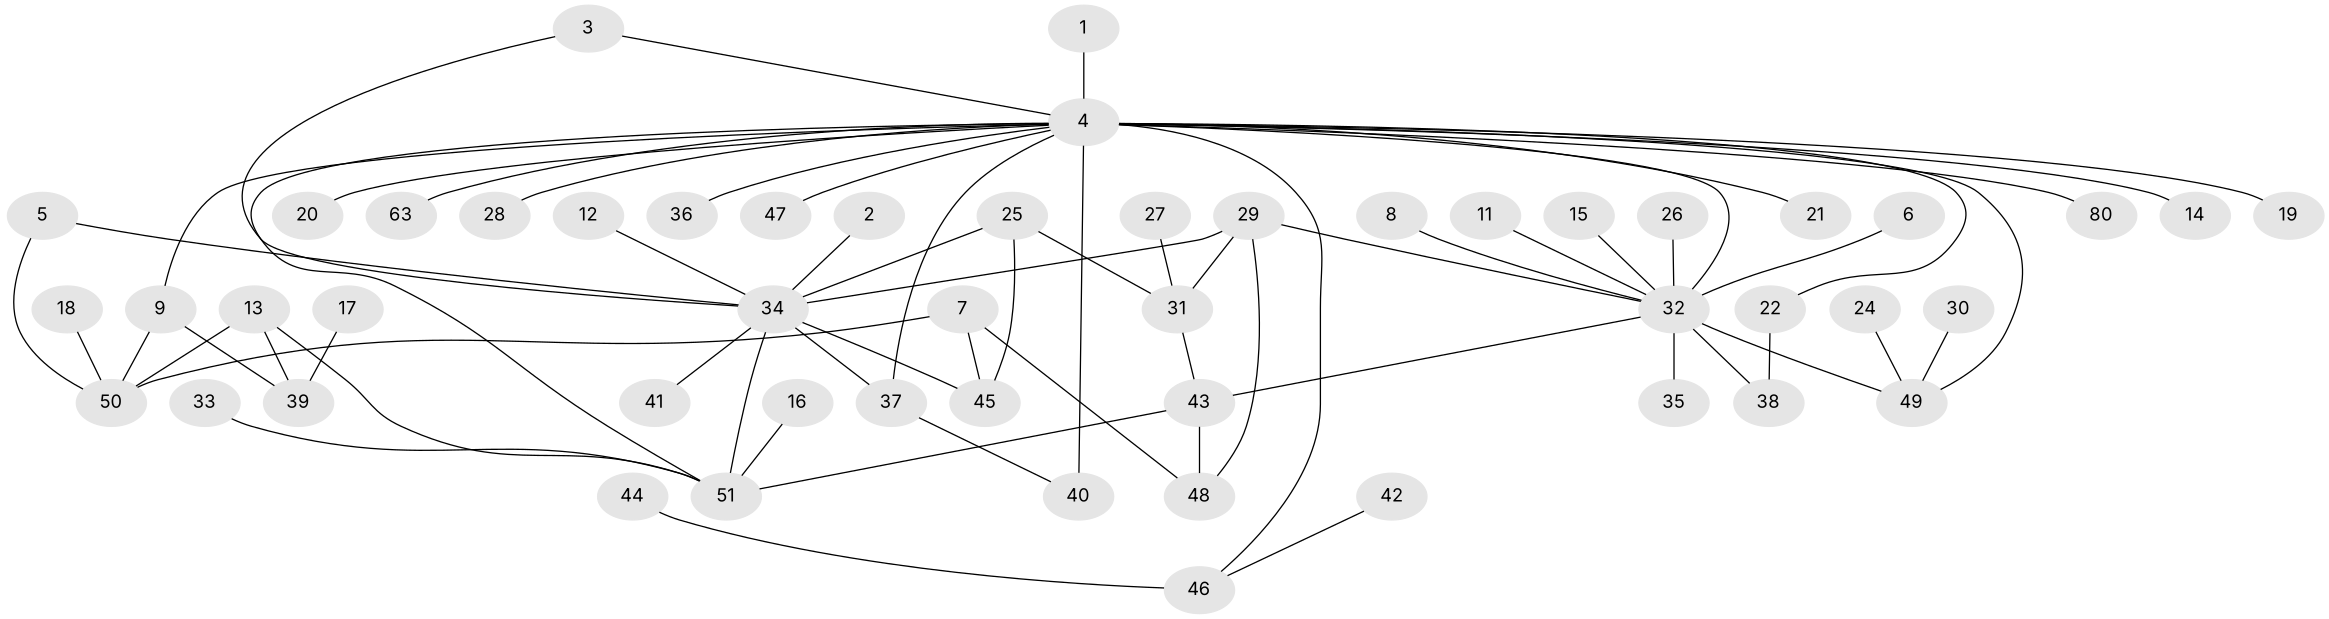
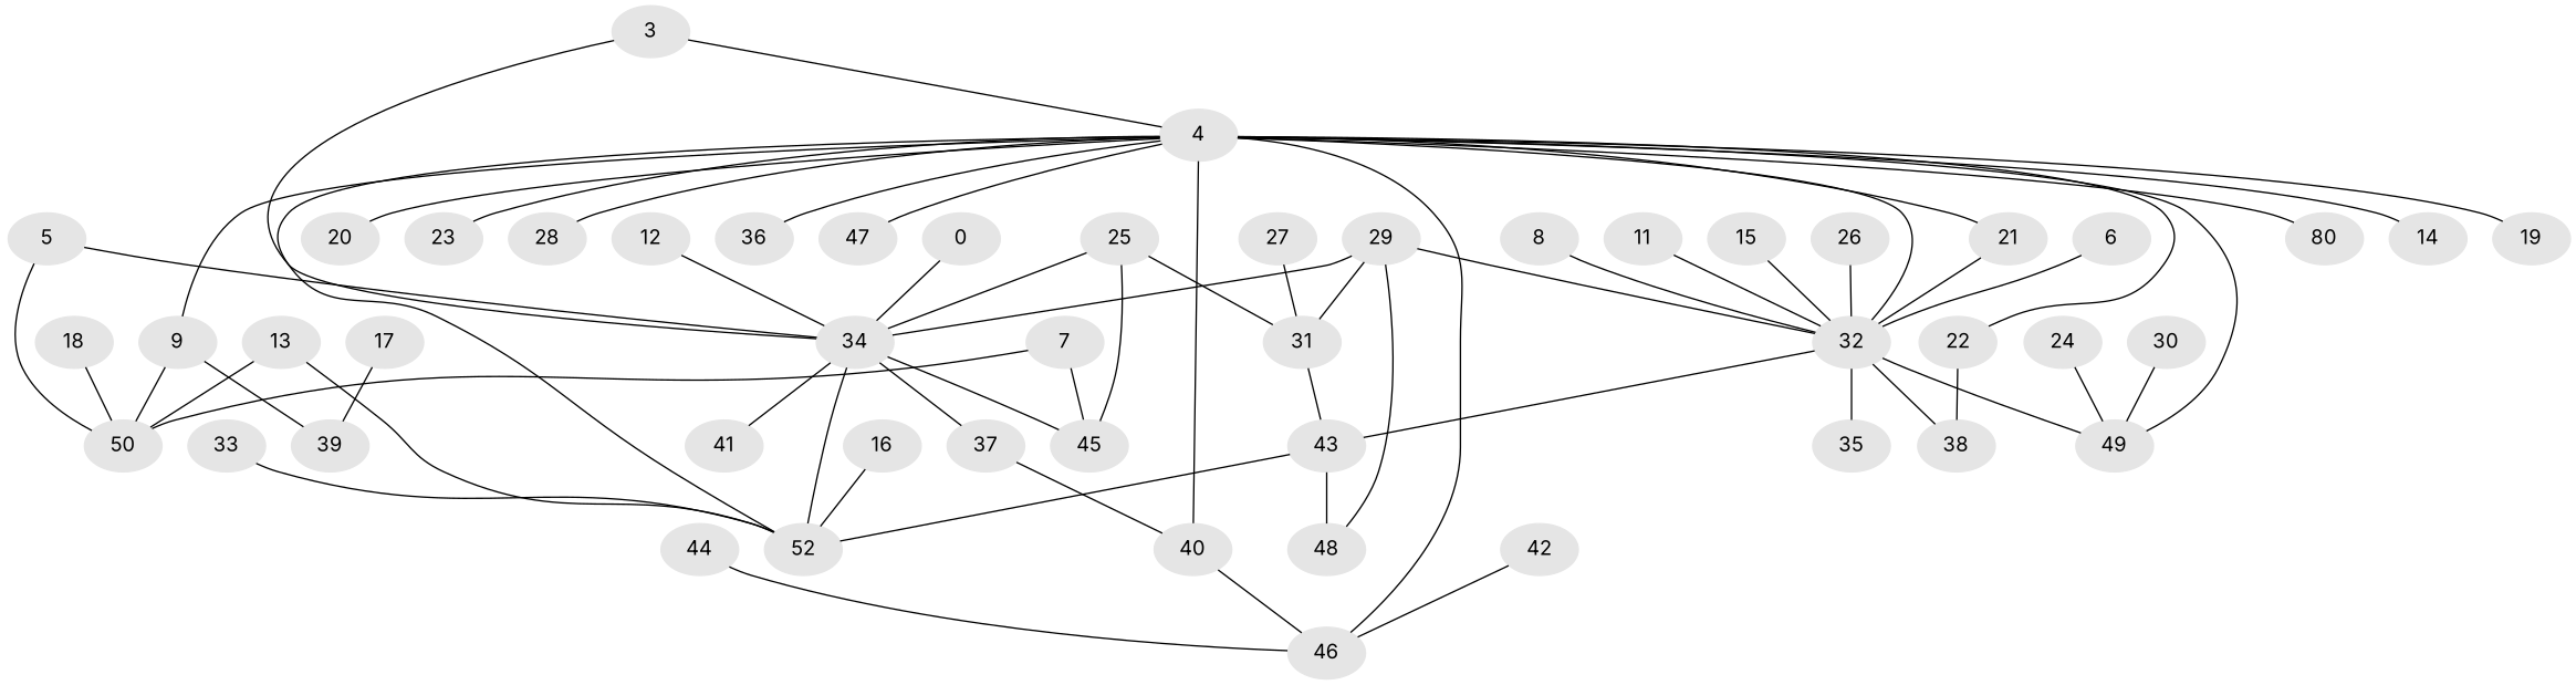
  graph {
    fontname=Inter
    node [color=gray90 fontname=Inter style=filled]
    edge [fontname=Inter weight=1.0]
-   1
    4
    9
    n4 [label=80]
    14
    19
    20
    21
    22
-   23 [label=63]
+   23
    28
    32
    36
    37
    40
    46
    47
    49
-   51
-   2
+   51 [label=52]
+   2 [label=0]
    34
    45
    41
    3
    50
    39
    38
    43
    35
    5
    6
    7
    48
    8
    11
    12
    13
    15
    16
    17
    18
    24
    25
    31
    26
    27
    29
    30
    33
    42
    44
-   1 -- 4
    4 -- 9
    4 -- n4
    4 -- 14
    4 -- 19
    4 -- 20
    4 -- 21
    4 -- 22
    4 -- 23
    4 -- 28
    4 -- 32 [weight=2.0]
    4 -- 36
-   4 -- 37
    4 -- 40
    4 -- 46
    4 -- 47
    4 -- 49
    4 -- 51
    9 -- 50
    9 -- 39
+   21 -- 32
    22 -- 38
    32 -- 49
    32 -- 38
    32 -- 43
    32 -- 35
    37 -- 40
+   40 -- 46
    2 -- 34
    34 -- 37
    34 -- 51
    34 -- 45
    34 -- 41
    3 -- 4
    3 -- 34
    43 -- 51
    43 -- 48
    5 -- 34
    5 -- 50
    6 -- 32
    7 -- 45
    7 -- 50
-   7 -- 48
    8 -- 32
    11 -- 32
    12 -- 34
    13 -- 51
    13 -- 50
-   13 -- 39
    15 -- 32
    16 -- 51
    17 -- 39
    18 -- 50
    24 -- 49
    25 -- 34
    25 -- 45
    25 -- 31
    31 -- 43
    26 -- 32
    27 -- 31
    29 -- 32
    29 -- 34
    29 -- 48
    29 -- 31
    30 -- 49
    33 -- 51
    42 -- 46
    44 -- 46
  }
